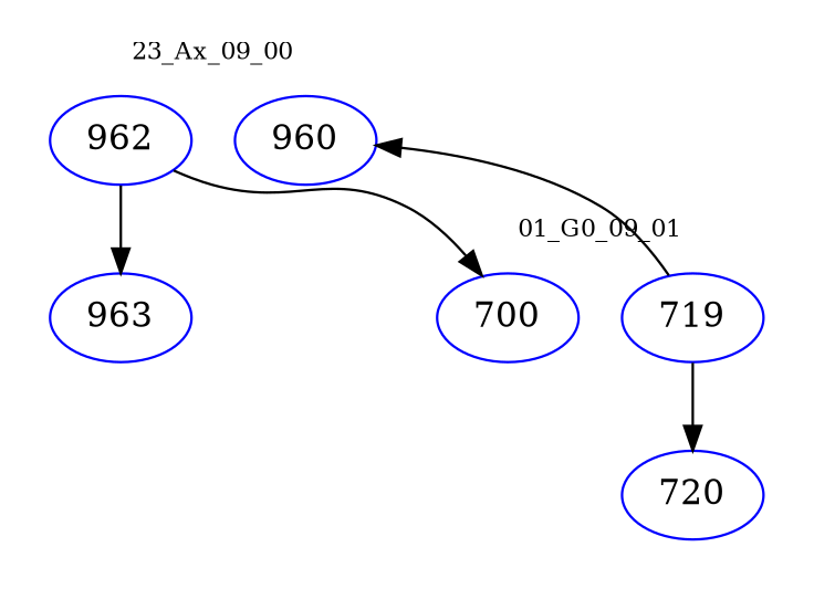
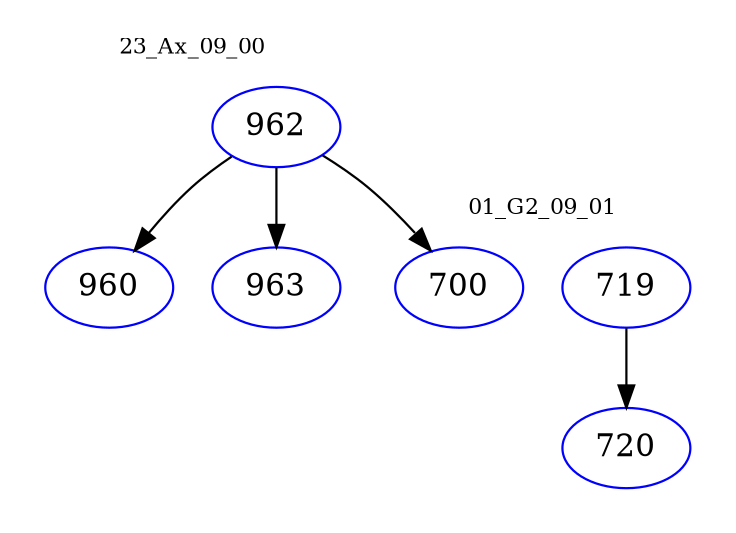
  digraph {
    node [color=blue]
    edge [color=black]
    n1 [label=962]
    n2 [label=960]
    n3 [label=963]
    n4 [label=719]
    n5 [label=700]
    n6 [label=720]
    subgraph cluster_1 {
      color=white
      fontsize=10
      label="23_Ax_09_00"
      n1
      n2
      n3
    }
    subgraph cluster_2 {
      color=white
      fontsize=10
-     label="01_G0_09_01"
+     label="01_G2_09_01"
      n4
      n5
      n6
    }
-   n4 -> n2
+   n1 -> n2
    n1 -> n3
    n1 -> n5
    n4 -> n6
  }
